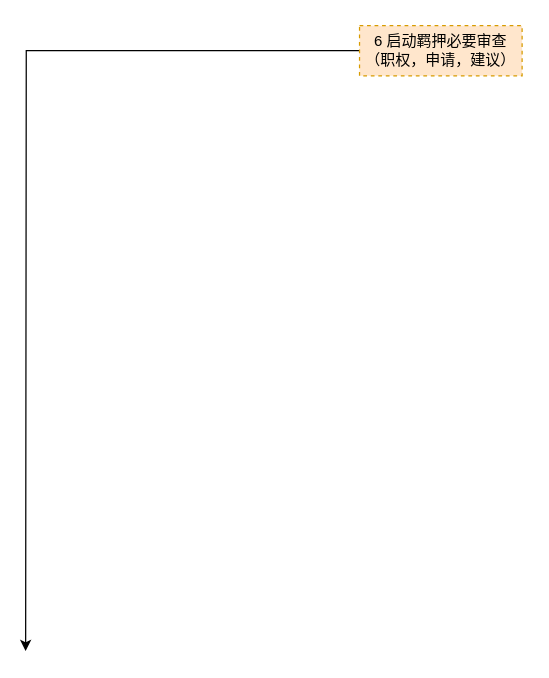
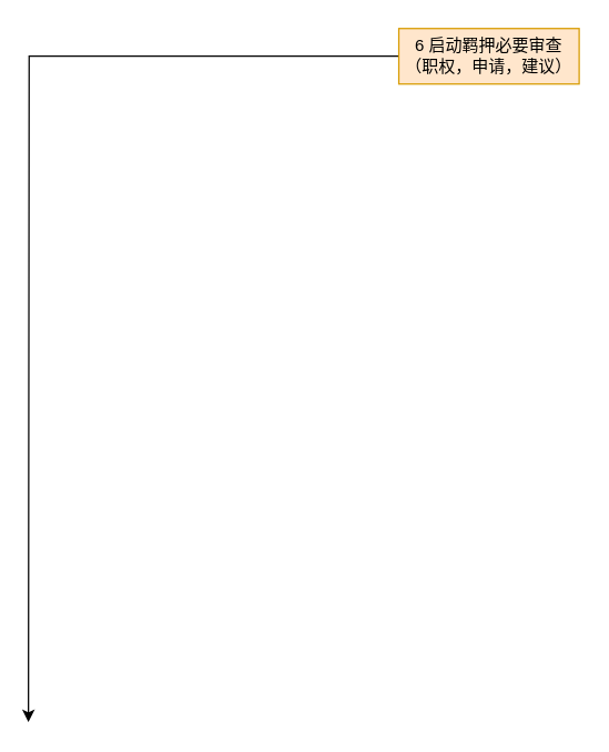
  <mxCell id="0" />
  <mxCell id="1" parent="0" />
  <mxCell id="2" value="" style="edgeStyle=orthogonalEdgeStyle;rounded=0;orthogonalLoop=1;jettySize=auto;html=1;" edge="1" parent="1" source="3"><mxGeometry relative="1" as="geometry"><mxPoint x="20" y="520" as="targetPoint" /></mxGeometry></mxCell>
- <mxCell id="3" value="6 启动羁押必要审查（职权，申请，建议）" style="rounded=0;whiteSpace=wrap;html=1;fillColor=#ffe6cc;strokeColor=#d79b00;dashed=1;" vertex="1" parent="1"><mxGeometry x="287" y="20" width="130" height="40" as="geometry" /></mxCell>
+ <mxCell id="3" value="6 启动羁押必要审查（职权，申请，建议）" style="rounded=0;whiteSpace=wrap;html=1;fillColor=#ffe6cc;strokeColor=#d79b00;" vertex="1" parent="1"><mxGeometry x="287" y="20" width="130" height="40" as="geometry" /></mxCell>
